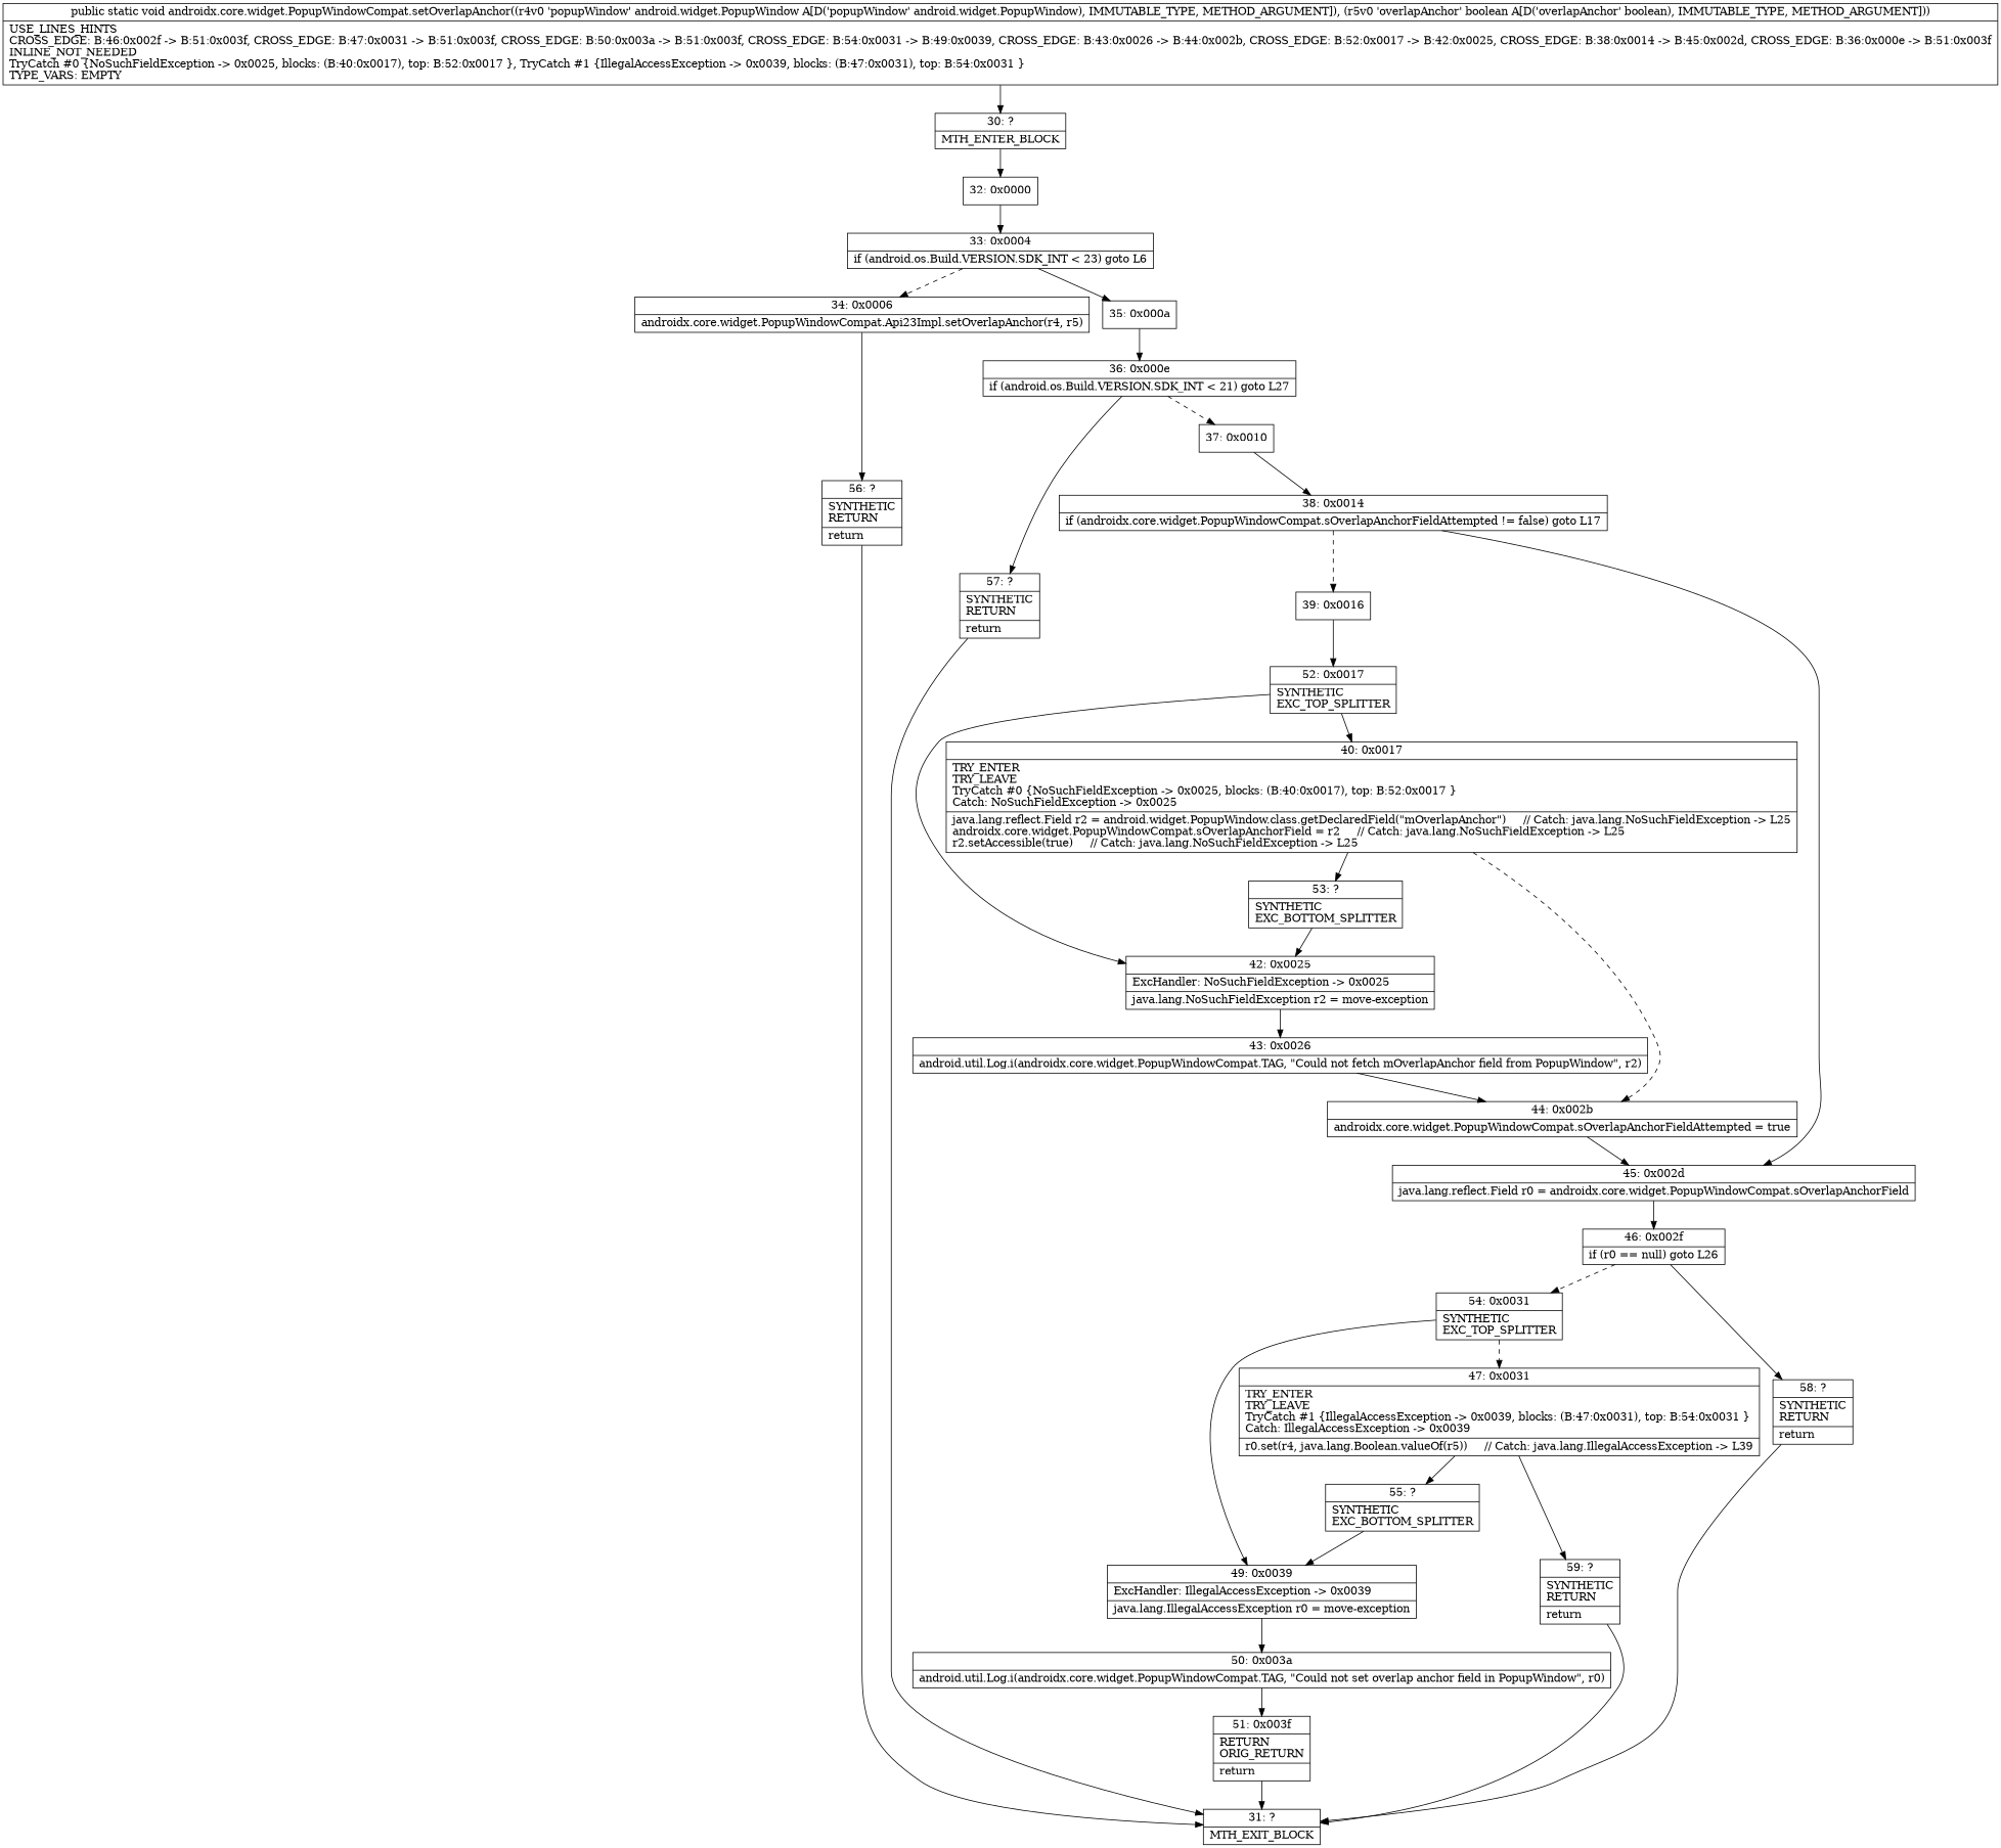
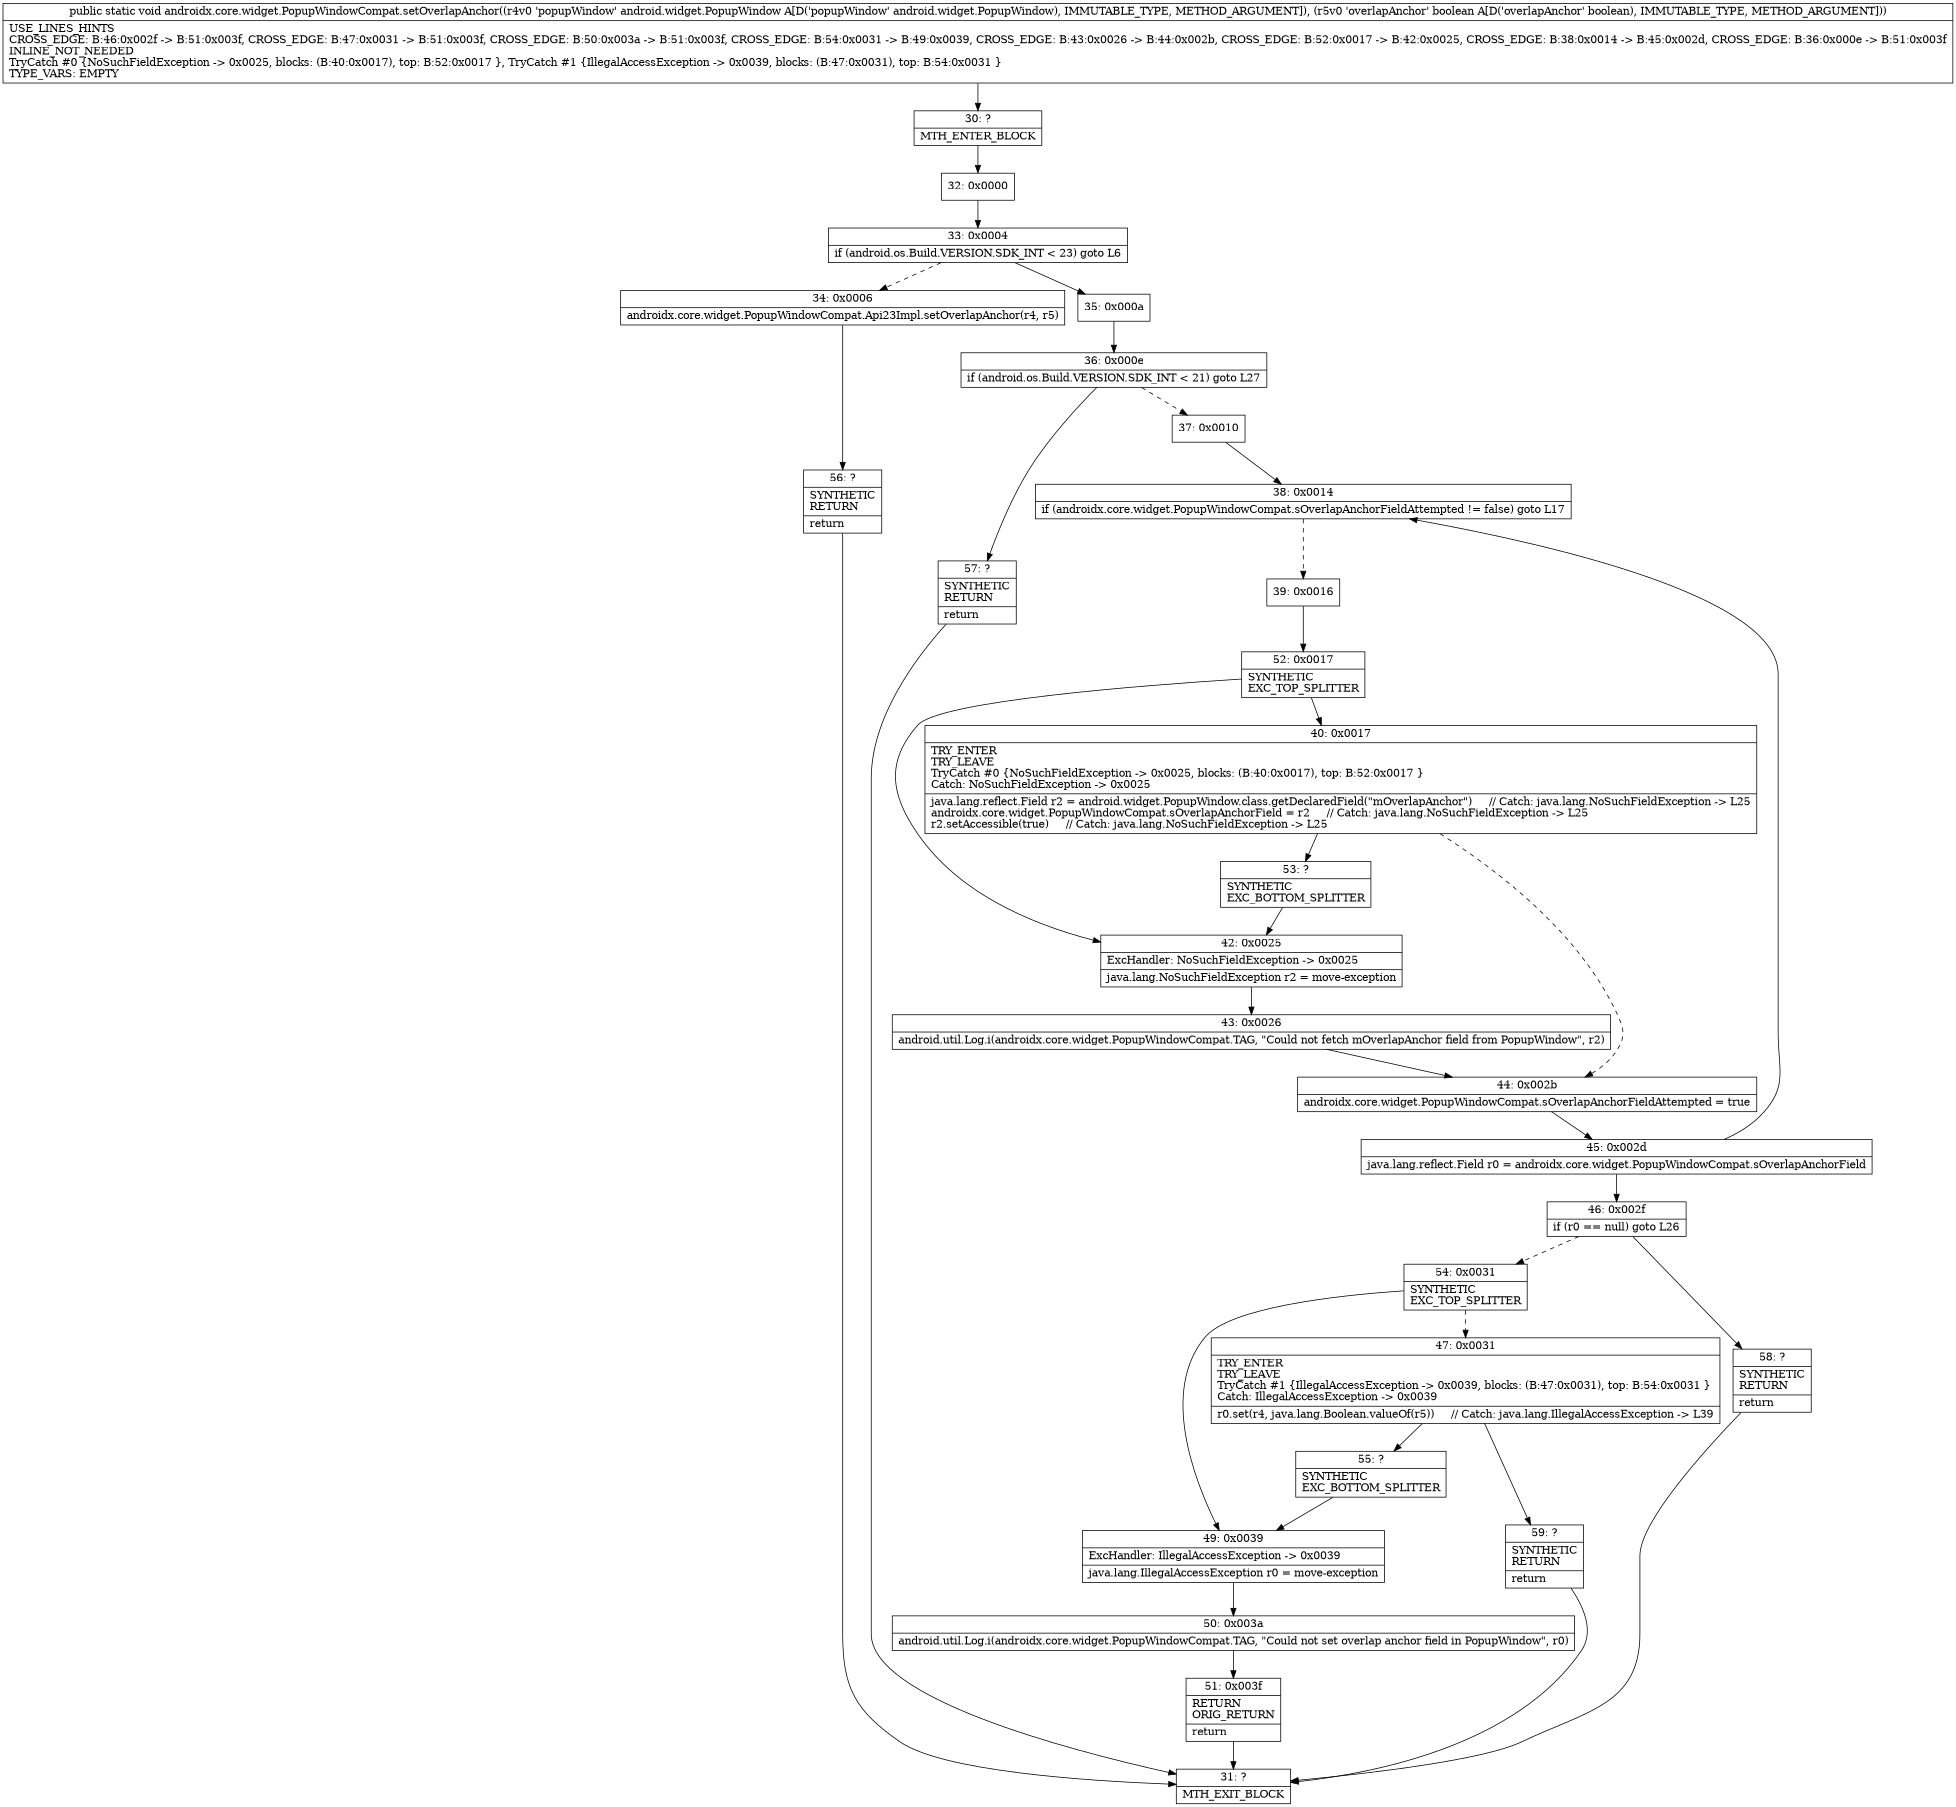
  digraph {
    node [shape=record]
    n1 [label="{30\:\ ?|MTH_ENTER_BLOCK\l}"]
    n2 [label="{32\:\ 0x0000}"]
    n3 [label="{33\:\ 0x0004|if (android.os.Build.VERSION.SDK_INT \< 23) goto L6\l}"]
    n4 [label="{34\:\ 0x0006|androidx.core.widget.PopupWindowCompat.Api23Impl.setOverlapAnchor(r4, r5)\l}"]
    n5 [label="{35\:\ 0x000a}"]
    n6 [label="{56\:\ ?|SYNTHETIC\lRETURN\l|return\l}"]
    n7 [label="{36\:\ 0x000e|if (android.os.Build.VERSION.SDK_INT \< 21) goto L27\l}"]
    n8 [label="{31\:\ ?|MTH_EXIT_BLOCK\l}"]
    n9 [label="{37\:\ 0x0010}"]
    n10 [label="{57\:\ ?|SYNTHETIC\lRETURN\l|return\l}"]
    n11 [label="{38\:\ 0x0014|if (androidx.core.widget.PopupWindowCompat.sOverlapAnchorFieldAttempted != false) goto L17\l}"]
    n12 [label="{39\:\ 0x0016}"]
    n13 [label="{45\:\ 0x002d|java.lang.reflect.Field r0 = androidx.core.widget.PopupWindowCompat.sOverlapAnchorField\l}"]
    n14 [label="{52\:\ 0x0017|SYNTHETIC\lEXC_TOP_SPLITTER\l}"]
    n15 [label="{46\:\ 0x002f|if (r0 == null) goto L26\l}"]
    n16 [label="{40\:\ 0x0017|TRY_ENTER\lTRY_LEAVE\lTryCatch #0 \{NoSuchFieldException \-\> 0x0025, blocks: (B:40:0x0017), top: B:52:0x0017 \}\lCatch: NoSuchFieldException \-\> 0x0025\l|java.lang.reflect.Field r2 = android.widget.PopupWindow.class.getDeclaredField(\"mOverlapAnchor\")     \/\/ Catch: java.lang.NoSuchFieldException \-\> L25\landroidx.core.widget.PopupWindowCompat.sOverlapAnchorField = r2     \/\/ Catch: java.lang.NoSuchFieldException \-\> L25\lr2.setAccessible(true)     \/\/ Catch: java.lang.NoSuchFieldException \-\> L25\l}"]
    n17 [label="{42\:\ 0x0025|ExcHandler: NoSuchFieldException \-\> 0x0025\l|java.lang.NoSuchFieldException r2 = move\-exception\l}"]
    n18 [label="{44\:\ 0x002b|androidx.core.widget.PopupWindowCompat.sOverlapAnchorFieldAttempted = true\l}"]
    n19 [label="{53\:\ ?|SYNTHETIC\lEXC_BOTTOM_SPLITTER\l}"]
    n20 [label="{43\:\ 0x0026|android.util.Log.i(androidx.core.widget.PopupWindowCompat.TAG, \"Could not fetch mOverlapAnchor field from PopupWindow\", r2)\l}"]
    n21 [label="{54\:\ 0x0031|SYNTHETIC\lEXC_TOP_SPLITTER\l}"]
    n22 [label="{58\:\ ?|SYNTHETIC\lRETURN\l|return\l}"]
    n23 [label="{47\:\ 0x0031|TRY_ENTER\lTRY_LEAVE\lTryCatch #1 \{IllegalAccessException \-\> 0x0039, blocks: (B:47:0x0031), top: B:54:0x0031 \}\lCatch: IllegalAccessException \-\> 0x0039\l|r0.set(r4, java.lang.Boolean.valueOf(r5))     \/\/ Catch: java.lang.IllegalAccessException \-\> L39\l}"]
    n24 [label="{49\:\ 0x0039|ExcHandler: IllegalAccessException \-\> 0x0039\l|java.lang.IllegalAccessException r0 = move\-exception\l}"]
    n25 [label="{55\:\ ?|SYNTHETIC\lEXC_BOTTOM_SPLITTER\l}"]
    n26 [label="{59\:\ ?|SYNTHETIC\lRETURN\l|return\l}"]
    n27 [label="{50\:\ 0x003a|android.util.Log.i(androidx.core.widget.PopupWindowCompat.TAG, \"Could not set overlap anchor field in PopupWindow\", r0)\l}"]
    n28 [label="{51\:\ 0x003f|RETURN\lORIG_RETURN\l|return\l}"]
    n29 [label="{public static void androidx.core.widget.PopupWindowCompat.setOverlapAnchor((r4v0 'popupWindow' android.widget.PopupWindow A[D('popupWindow' android.widget.PopupWindow), IMMUTABLE_TYPE, METHOD_ARGUMENT]), (r5v0 'overlapAnchor' boolean A[D('overlapAnchor' boolean), IMMUTABLE_TYPE, METHOD_ARGUMENT]))  | USE_LINES_HINTS\lCROSS_EDGE: B:46:0x002f \-\> B:51:0x003f, CROSS_EDGE: B:47:0x0031 \-\> B:51:0x003f, CROSS_EDGE: B:50:0x003a \-\> B:51:0x003f, CROSS_EDGE: B:54:0x0031 \-\> B:49:0x0039, CROSS_EDGE: B:43:0x0026 \-\> B:44:0x002b, CROSS_EDGE: B:52:0x0017 \-\> B:42:0x0025, CROSS_EDGE: B:38:0x0014 \-\> B:45:0x002d, CROSS_EDGE: B:36:0x000e \-\> B:51:0x003f\lINLINE_NOT_NEEDED\lTryCatch #0 \{NoSuchFieldException \-\> 0x0025, blocks: (B:40:0x0017), top: B:52:0x0017 \}, TryCatch #1 \{IllegalAccessException \-\> 0x0039, blocks: (B:47:0x0031), top: B:54:0x0031 \}\lTYPE_VARS: EMPTY\l}"]
    n1 -> n2
    n2 -> n3
    n3 -> n4 [style=dashed]
    n3 -> n5
    n4 -> n6
    n5 -> n7
    n6 -> n8
    n7 -> n9 [style=dashed]
    n7 -> n10
    n9 -> n11
    n10 -> n8
    n11 -> n12 [style=dashed]
-   n11 -> n13
+   n13 -> n11
    n12 -> n14
    n13 -> n15
    n14 -> n16
    n14 -> n17
    n15 -> n21 [style=dashed]
    n15 -> n22
    n16 -> n18 [style=dashed]
    n16 -> n19
    n17 -> n20
    n18 -> n13
    n19 -> n17
    n20 -> n18
    n21 -> n23 [style=dashed]
    n21 -> n24
    n22 -> n8
    n23 -> n25
    n23 -> n26
    n24 -> n27
    n25 -> n24
    n26 -> n8
    n27 -> n28
    n28 -> n8
    n29 -> n1
  }
